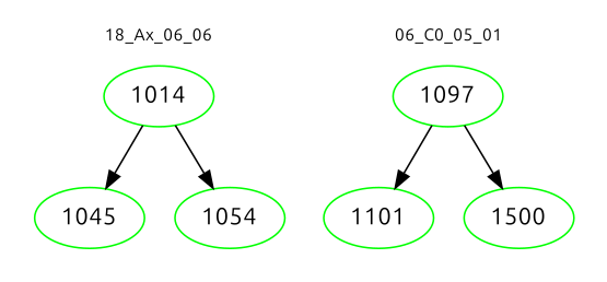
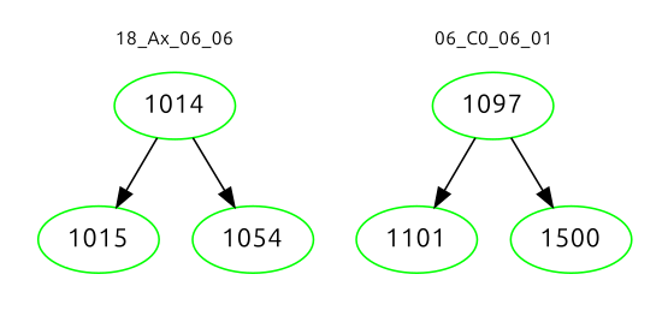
  digraph {
    fontname=Ubuntu
    node [color=green fontname=Ubuntu]
    edge [color=black fontname=Ubuntu]
    n1 [label=1014]
-   n2 [label=1045]
+   n2 [label=1015]
    n3 [label=1054]
    n4 [label=1097]
    n5 [label=1101]
    n6 [label=1500]
    subgraph cluster_1 {
      color=white
      fontsize=10
      label="18_Ax_06_06"
      n1
      n2
      n3
    }
    subgraph cluster_2 {
      color=white
      fontsize=10
-     label="06_C0_05_01"
+     label="06_C0_06_01"
      n4
      n5
      n6
    }
    n1 -> n2
    n1 -> n3
    n4 -> n5
    n4 -> n6
  }
